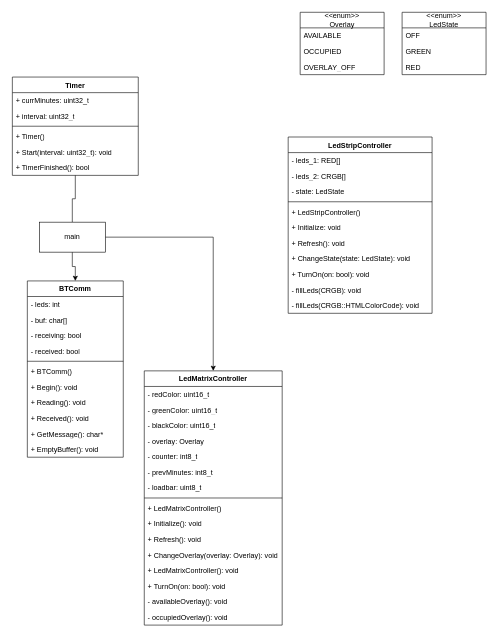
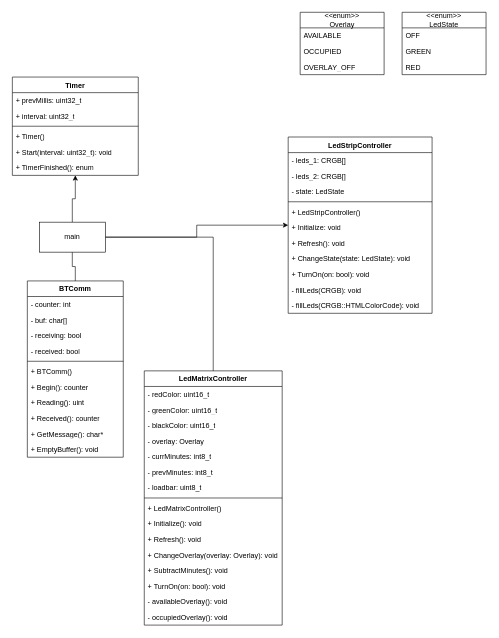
  <mxCell id="0" />
  <mxCell id="1" parent="0" />
  <mxCell id="2" value="BTComm" style="swimlane;fontStyle=1;align=center;verticalAlign=top;childLayout=stackLayout;horizontal=1;startSize=26;horizontalStack=0;resizeParent=1;resizeParentMax=0;resizeLast=0;collapsible=1;marginBottom=0;whiteSpace=wrap;html=1;" vertex="1" parent="1"><mxGeometry x="45" y="468" width="160" height="294" as="geometry" /></mxCell>
- <mxCell id="3" value="- leds: int" style="text;strokeColor=none;fillColor=none;align=left;verticalAlign=top;spacingLeft=4;spacingRight=4;overflow=hidden;rotatable=0;points=[[0,0.5],[1,0.5]];portConstraint=eastwest;whiteSpace=wrap;html=1;" vertex="1" parent="2"><mxGeometry y="26" width="160" height="26" as="geometry" /></mxCell>
+ <mxCell id="3" value="- counter: int" style="text;strokeColor=none;fillColor=none;align=left;verticalAlign=top;spacingLeft=4;spacingRight=4;overflow=hidden;rotatable=0;points=[[0,0.5],[1,0.5]];portConstraint=eastwest;whiteSpace=wrap;html=1;" vertex="1" parent="2"><mxGeometry y="26" width="160" height="26" as="geometry" /></mxCell>
  <mxCell id="4" value="- buf: char[]" style="text;strokeColor=none;fillColor=none;align=left;verticalAlign=top;spacingLeft=4;spacingRight=4;overflow=hidden;rotatable=0;points=[[0,0.5],[1,0.5]];portConstraint=eastwest;whiteSpace=wrap;html=1;" vertex="1" parent="2"><mxGeometry y="52" width="160" height="26" as="geometry" /></mxCell>
  <mxCell id="5" value="- receiving: bool" style="text;strokeColor=none;fillColor=none;align=left;verticalAlign=top;spacingLeft=4;spacingRight=4;overflow=hidden;rotatable=0;points=[[0,0.5],[1,0.5]];portConstraint=eastwest;whiteSpace=wrap;html=1;" vertex="1" parent="2"><mxGeometry y="78" width="160" height="26" as="geometry" /></mxCell>
  <mxCell id="6" value="- received: bool" style="text;strokeColor=none;fillColor=none;align=left;verticalAlign=top;spacingLeft=4;spacingRight=4;overflow=hidden;rotatable=0;points=[[0,0.5],[1,0.5]];portConstraint=eastwest;whiteSpace=wrap;html=1;" vertex="1" parent="2"><mxGeometry y="104" width="160" height="26" as="geometry" /></mxCell>
  <mxCell id="7" value="" style="line;strokeWidth=1;fillColor=none;align=left;verticalAlign=middle;spacingTop=-1;spacingLeft=3;spacingRight=3;rotatable=0;labelPosition=right;points=[];portConstraint=eastwest;strokeColor=inherit;" vertex="1" parent="2"><mxGeometry y="130" width="160" height="8" as="geometry" /></mxCell>
  <mxCell id="8" value="+ BTComm()" style="text;strokeColor=none;fillColor=none;align=left;verticalAlign=top;spacingLeft=4;spacingRight=4;overflow=hidden;rotatable=0;points=[[0,0.5],[1,0.5]];portConstraint=eastwest;whiteSpace=wrap;html=1;" vertex="1" parent="2"><mxGeometry y="138" width="160" height="26" as="geometry" /></mxCell>
- <mxCell id="9" value="+ Begin(): void" style="text;strokeColor=none;fillColor=none;align=left;verticalAlign=top;spacingLeft=4;spacingRight=4;overflow=hidden;rotatable=0;points=[[0,0.5],[1,0.5]];portConstraint=eastwest;whiteSpace=wrap;html=1;" vertex="1" parent="2"><mxGeometry y="164" width="160" height="26" as="geometry" /></mxCell>
- <mxCell id="10" value="+ Reading(): void" style="text;strokeColor=none;fillColor=none;align=left;verticalAlign=top;spacingLeft=4;spacingRight=4;overflow=hidden;rotatable=0;points=[[0,0.5],[1,0.5]];portConstraint=eastwest;whiteSpace=wrap;html=1;" vertex="1" parent="2"><mxGeometry y="190" width="160" height="26" as="geometry" /></mxCell>
- <mxCell id="11" value="+ Received(): void" style="text;strokeColor=none;fillColor=none;align=left;verticalAlign=top;spacingLeft=4;spacingRight=4;overflow=hidden;rotatable=0;points=[[0,0.5],[1,0.5]];portConstraint=eastwest;whiteSpace=wrap;html=1;" vertex="1" parent="2"><mxGeometry y="216" width="160" height="26" as="geometry" /></mxCell>
+ <mxCell id="9" value="+ Begin(): counter" style="text;strokeColor=none;fillColor=none;align=left;verticalAlign=top;spacingLeft=4;spacingRight=4;overflow=hidden;rotatable=0;points=[[0,0.5],[1,0.5]];portConstraint=eastwest;whiteSpace=wrap;html=1;" vertex="1" parent="2"><mxGeometry y="164" width="160" height="26" as="geometry" /></mxCell>
+ <mxCell id="10" value="+ Reading(): uint" style="text;strokeColor=none;fillColor=none;align=left;verticalAlign=top;spacingLeft=4;spacingRight=4;overflow=hidden;rotatable=0;points=[[0,0.5],[1,0.5]];portConstraint=eastwest;whiteSpace=wrap;html=1;" vertex="1" parent="2"><mxGeometry y="190" width="160" height="26" as="geometry" /></mxCell>
+ <mxCell id="11" value="+ Received(): counter" style="text;strokeColor=none;fillColor=none;align=left;verticalAlign=top;spacingLeft=4;spacingRight=4;overflow=hidden;rotatable=0;points=[[0,0.5],[1,0.5]];portConstraint=eastwest;whiteSpace=wrap;html=1;" vertex="1" parent="2"><mxGeometry y="216" width="160" height="26" as="geometry" /></mxCell>
  <mxCell id="12" value="+ GetMessage(): char*" style="text;strokeColor=none;fillColor=none;align=left;verticalAlign=top;spacingLeft=4;spacingRight=4;overflow=hidden;rotatable=0;points=[[0,0.5],[1,0.5]];portConstraint=eastwest;whiteSpace=wrap;html=1;" vertex="1" parent="2"><mxGeometry y="242" width="160" height="26" as="geometry" /></mxCell>
  <mxCell id="13" value="+ EmptyBuffer(): void" style="text;strokeColor=none;fillColor=none;align=left;verticalAlign=top;spacingLeft=4;spacingRight=4;overflow=hidden;rotatable=0;points=[[0,0.5],[1,0.5]];portConstraint=eastwest;whiteSpace=wrap;html=1;" vertex="1" parent="2"><mxGeometry y="268" width="160" height="26" as="geometry" /></mxCell>
  <mxCell id="14" value="LedMatrixController" style="swimlane;fontStyle=1;align=center;verticalAlign=top;childLayout=stackLayout;horizontal=1;startSize=26;horizontalStack=0;resizeParent=1;resizeParentMax=0;resizeLast=0;collapsible=1;marginBottom=0;whiteSpace=wrap;html=1;" vertex="1" parent="1"><mxGeometry x="240" y="618" width="230" height="424" as="geometry" /></mxCell>
  <mxCell id="15" value="- redColor: uint16_t" style="text;strokeColor=none;fillColor=none;align=left;verticalAlign=top;spacingLeft=4;spacingRight=4;overflow=hidden;rotatable=0;points=[[0,0.5],[1,0.5]];portConstraint=eastwest;whiteSpace=wrap;html=1;" vertex="1" parent="14"><mxGeometry y="26" width="230" height="26" as="geometry" /></mxCell>
  <mxCell id="16" value="- greenColor: uint16_t" style="text;strokeColor=none;fillColor=none;align=left;verticalAlign=top;spacingLeft=4;spacingRight=4;overflow=hidden;rotatable=0;points=[[0,0.5],[1,0.5]];portConstraint=eastwest;whiteSpace=wrap;html=1;" vertex="1" parent="14"><mxGeometry y="52" width="230" height="26" as="geometry" /></mxCell>
  <mxCell id="17" value="- blackColor: uint16_t" style="text;strokeColor=none;fillColor=none;align=left;verticalAlign=top;spacingLeft=4;spacingRight=4;overflow=hidden;rotatable=0;points=[[0,0.5],[1,0.5]];portConstraint=eastwest;whiteSpace=wrap;html=1;" vertex="1" parent="14"><mxGeometry y="78" width="230" height="26" as="geometry" /></mxCell>
  <mxCell id="18" value="- overlay: Overlay" style="text;strokeColor=none;fillColor=none;align=left;verticalAlign=top;spacingLeft=4;spacingRight=4;overflow=hidden;rotatable=0;points=[[0,0.5],[1,0.5]];portConstraint=eastwest;whiteSpace=wrap;html=1;" vertex="1" parent="14"><mxGeometry y="104" width="230" height="26" as="geometry" /></mxCell>
- <mxCell id="19" value="- counter: int8_t" style="text;strokeColor=none;fillColor=none;align=left;verticalAlign=top;spacingLeft=4;spacingRight=4;overflow=hidden;rotatable=0;points=[[0,0.5],[1,0.5]];portConstraint=eastwest;whiteSpace=wrap;html=1;" vertex="1" parent="14"><mxGeometry y="130" width="230" height="26" as="geometry" /></mxCell>
+ <mxCell id="19" value="- currMinutes: int8_t" style="text;strokeColor=none;fillColor=none;align=left;verticalAlign=top;spacingLeft=4;spacingRight=4;overflow=hidden;rotatable=0;points=[[0,0.5],[1,0.5]];portConstraint=eastwest;whiteSpace=wrap;html=1;" vertex="1" parent="14"><mxGeometry y="130" width="230" height="26" as="geometry" /></mxCell>
  <mxCell id="20" value="- prevMinutes: int8_t" style="text;strokeColor=none;fillColor=none;align=left;verticalAlign=top;spacingLeft=4;spacingRight=4;overflow=hidden;rotatable=0;points=[[0,0.5],[1,0.5]];portConstraint=eastwest;whiteSpace=wrap;html=1;" vertex="1" parent="14"><mxGeometry y="156" width="230" height="26" as="geometry" /></mxCell>
  <mxCell id="21" value="- loadbar: uint8_t" style="text;strokeColor=none;fillColor=none;align=left;verticalAlign=top;spacingLeft=4;spacingRight=4;overflow=hidden;rotatable=0;points=[[0,0.5],[1,0.5]];portConstraint=eastwest;whiteSpace=wrap;html=1;" vertex="1" parent="14"><mxGeometry y="182" width="230" height="26" as="geometry" /></mxCell>
  <mxCell id="22" value="" style="line;strokeWidth=1;fillColor=none;align=left;verticalAlign=middle;spacingTop=-1;spacingLeft=3;spacingRight=3;rotatable=0;labelPosition=right;points=[];portConstraint=eastwest;strokeColor=inherit;" vertex="1" parent="14"><mxGeometry y="208" width="230" height="8" as="geometry" /></mxCell>
  <mxCell id="23" value="+ LedMatrixController()" style="text;strokeColor=none;fillColor=none;align=left;verticalAlign=top;spacingLeft=4;spacingRight=4;overflow=hidden;rotatable=0;points=[[0,0.5],[1,0.5]];portConstraint=eastwest;whiteSpace=wrap;html=1;" vertex="1" parent="14"><mxGeometry y="216" width="230" height="26" as="geometry" /></mxCell>
  <mxCell id="24" value="+ Initialize(): void" style="text;strokeColor=none;fillColor=none;align=left;verticalAlign=top;spacingLeft=4;spacingRight=4;overflow=hidden;rotatable=0;points=[[0,0.5],[1,0.5]];portConstraint=eastwest;whiteSpace=wrap;html=1;" vertex="1" parent="14"><mxGeometry y="242" width="230" height="26" as="geometry" /></mxCell>
  <mxCell id="25" value="+ Refresh(): void" style="text;strokeColor=none;fillColor=none;align=left;verticalAlign=top;spacingLeft=4;spacingRight=4;overflow=hidden;rotatable=0;points=[[0,0.5],[1,0.5]];portConstraint=eastwest;whiteSpace=wrap;html=1;" vertex="1" parent="14"><mxGeometry y="268" width="230" height="26" as="geometry" /></mxCell>
  <mxCell id="26" value="+ ChangeOverlay(overlay: Overlay): void" style="text;strokeColor=none;fillColor=none;align=left;verticalAlign=top;spacingLeft=4;spacingRight=4;overflow=hidden;rotatable=0;points=[[0,0.5],[1,0.5]];portConstraint=eastwest;whiteSpace=wrap;html=1;" vertex="1" parent="14"><mxGeometry y="294" width="230" height="26" as="geometry" /></mxCell>
- <mxCell id="27" value="+ LedMatrixController(): void" style="text;strokeColor=none;fillColor=none;align=left;verticalAlign=top;spacingLeft=4;spacingRight=4;overflow=hidden;rotatable=0;points=[[0,0.5],[1,0.5]];portConstraint=eastwest;whiteSpace=wrap;html=1;" vertex="1" parent="14"><mxGeometry y="320" width="230" height="26" as="geometry" /></mxCell>
+ <mxCell id="27" value="+ SubtractMinutes(): void" style="text;strokeColor=none;fillColor=none;align=left;verticalAlign=top;spacingLeft=4;spacingRight=4;overflow=hidden;rotatable=0;points=[[0,0.5],[1,0.5]];portConstraint=eastwest;whiteSpace=wrap;html=1;" vertex="1" parent="14"><mxGeometry y="320" width="230" height="26" as="geometry" /></mxCell>
  <mxCell id="28" value="+ TurnOn(on: bool): void" style="text;strokeColor=none;fillColor=none;align=left;verticalAlign=top;spacingLeft=4;spacingRight=4;overflow=hidden;rotatable=0;points=[[0,0.5],[1,0.5]];portConstraint=eastwest;whiteSpace=wrap;html=1;" vertex="1" parent="14"><mxGeometry y="346" width="230" height="26" as="geometry" /></mxCell>
  <mxCell id="29" value="- availableOverlay(): void" style="text;strokeColor=none;fillColor=none;align=left;verticalAlign=top;spacingLeft=4;spacingRight=4;overflow=hidden;rotatable=0;points=[[0,0.5],[1,0.5]];portConstraint=eastwest;whiteSpace=wrap;html=1;" vertex="1" parent="14"><mxGeometry y="372" width="230" height="26" as="geometry" /></mxCell>
  <mxCell id="30" value="- occupiedOverlay(): void" style="text;strokeColor=none;fillColor=none;align=left;verticalAlign=top;spacingLeft=4;spacingRight=4;overflow=hidden;rotatable=0;points=[[0,0.5],[1,0.5]];portConstraint=eastwest;whiteSpace=wrap;html=1;" vertex="1" parent="14"><mxGeometry y="398" width="230" height="26" as="geometry" /></mxCell>
  <mxCell id="31" value="&amp;lt;&amp;lt;enum&amp;gt;&amp;gt;&lt;br&gt;Overlay" style="swimlane;fontStyle=0;childLayout=stackLayout;horizontal=1;startSize=26;fillColor=none;horizontalStack=0;resizeParent=1;resizeParentMax=0;resizeLast=0;collapsible=1;marginBottom=0;whiteSpace=wrap;html=1;" vertex="1" parent="1"><mxGeometry x="500" y="20" width="140" height="104" as="geometry" /></mxCell>
  <mxCell id="32" value="AVAILABLE" style="text;strokeColor=none;fillColor=none;align=left;verticalAlign=top;spacingLeft=4;spacingRight=4;overflow=hidden;rotatable=0;points=[[0,0.5],[1,0.5]];portConstraint=eastwest;whiteSpace=wrap;html=1;" vertex="1" parent="31"><mxGeometry y="26" width="140" height="26" as="geometry" /></mxCell>
  <mxCell id="33" value="OCCUPIED" style="text;strokeColor=none;fillColor=none;align=left;verticalAlign=top;spacingLeft=4;spacingRight=4;overflow=hidden;rotatable=0;points=[[0,0.5],[1,0.5]];portConstraint=eastwest;whiteSpace=wrap;html=1;" vertex="1" parent="31"><mxGeometry y="52" width="140" height="26" as="geometry" /></mxCell>
  <mxCell id="34" value="OVERLAY_OFF" style="text;strokeColor=none;fillColor=none;align=left;verticalAlign=top;spacingLeft=4;spacingRight=4;overflow=hidden;rotatable=0;points=[[0,0.5],[1,0.5]];portConstraint=eastwest;whiteSpace=wrap;html=1;" vertex="1" parent="31"><mxGeometry y="78" width="140" height="26" as="geometry" /></mxCell>
  <mxCell id="35" value="LedStripController" style="swimlane;fontStyle=1;align=center;verticalAlign=top;childLayout=stackLayout;horizontal=1;startSize=26;horizontalStack=0;resizeParent=1;resizeParentMax=0;resizeLast=0;collapsible=1;marginBottom=0;whiteSpace=wrap;html=1;" vertex="1" parent="1"><mxGeometry x="480" y="228" width="240" height="294" as="geometry" /></mxCell>
- <mxCell id="36" value="- leds_1: RED[]" style="text;strokeColor=none;fillColor=none;align=left;verticalAlign=top;spacingLeft=4;spacingRight=4;overflow=hidden;rotatable=0;points=[[0,0.5],[1,0.5]];portConstraint=eastwest;whiteSpace=wrap;html=1;" vertex="1" parent="35"><mxGeometry y="26" width="240" height="26" as="geometry" /></mxCell>
+ <mxCell id="36" value="- leds_1: CRGB[]" style="text;strokeColor=none;fillColor=none;align=left;verticalAlign=top;spacingLeft=4;spacingRight=4;overflow=hidden;rotatable=0;points=[[0,0.5],[1,0.5]];portConstraint=eastwest;whiteSpace=wrap;html=1;" vertex="1" parent="35"><mxGeometry y="26" width="240" height="26" as="geometry" /></mxCell>
  <mxCell id="37" value="- leds_2: CRGB[]" style="text;strokeColor=none;fillColor=none;align=left;verticalAlign=top;spacingLeft=4;spacingRight=4;overflow=hidden;rotatable=0;points=[[0,0.5],[1,0.5]];portConstraint=eastwest;whiteSpace=wrap;html=1;" vertex="1" parent="35"><mxGeometry y="52" width="240" height="26" as="geometry" /></mxCell>
  <mxCell id="38" value="- state: LedState" style="text;strokeColor=none;fillColor=none;align=left;verticalAlign=top;spacingLeft=4;spacingRight=4;overflow=hidden;rotatable=0;points=[[0,0.5],[1,0.5]];portConstraint=eastwest;whiteSpace=wrap;html=1;" vertex="1" parent="35"><mxGeometry y="78" width="240" height="26" as="geometry" /></mxCell>
  <mxCell id="39" value="" style="line;strokeWidth=1;fillColor=none;align=left;verticalAlign=middle;spacingTop=-1;spacingLeft=3;spacingRight=3;rotatable=0;labelPosition=right;points=[];portConstraint=eastwest;strokeColor=inherit;" vertex="1" parent="35"><mxGeometry y="104" width="240" height="8" as="geometry" /></mxCell>
  <mxCell id="40" value="+ LedStripController()" style="text;strokeColor=none;fillColor=none;align=left;verticalAlign=top;spacingLeft=4;spacingRight=4;overflow=hidden;rotatable=0;points=[[0,0.5],[1,0.5]];portConstraint=eastwest;whiteSpace=wrap;html=1;" vertex="1" parent="35"><mxGeometry y="112" width="240" height="26" as="geometry" /></mxCell>
  <mxCell id="41" value="+ Initialize: void" style="text;strokeColor=none;fillColor=none;align=left;verticalAlign=top;spacingLeft=4;spacingRight=4;overflow=hidden;rotatable=0;points=[[0,0.5],[1,0.5]];portConstraint=eastwest;whiteSpace=wrap;html=1;" vertex="1" parent="35"><mxGeometry y="138" width="240" height="26" as="geometry" /></mxCell>
  <mxCell id="42" value="+ Refresh(): void" style="text;strokeColor=none;fillColor=none;align=left;verticalAlign=top;spacingLeft=4;spacingRight=4;overflow=hidden;rotatable=0;points=[[0,0.5],[1,0.5]];portConstraint=eastwest;whiteSpace=wrap;html=1;" vertex="1" parent="35"><mxGeometry y="164" width="240" height="26" as="geometry" /></mxCell>
  <mxCell id="43" value="+ ChangeState(state: LedState): void" style="text;strokeColor=none;fillColor=none;align=left;verticalAlign=top;spacingLeft=4;spacingRight=4;overflow=hidden;rotatable=0;points=[[0,0.5],[1,0.5]];portConstraint=eastwest;whiteSpace=wrap;html=1;" vertex="1" parent="35"><mxGeometry y="190" width="240" height="26" as="geometry" /></mxCell>
  <mxCell id="44" value="+ TurnOn(on: bool): void" style="text;strokeColor=none;fillColor=none;align=left;verticalAlign=top;spacingLeft=4;spacingRight=4;overflow=hidden;rotatable=0;points=[[0,0.5],[1,0.5]];portConstraint=eastwest;whiteSpace=wrap;html=1;" vertex="1" parent="35"><mxGeometry y="216" width="240" height="26" as="geometry" /></mxCell>
  <mxCell id="45" value="- fillLeds(CRGB): void" style="text;strokeColor=none;fillColor=none;align=left;verticalAlign=top;spacingLeft=4;spacingRight=4;overflow=hidden;rotatable=0;points=[[0,0.5],[1,0.5]];portConstraint=eastwest;whiteSpace=wrap;html=1;" vertex="1" parent="35"><mxGeometry y="242" width="240" height="26" as="geometry" /></mxCell>
  <mxCell id="46" value="- fillLeds(CRGB::HTMLColorCode): void" style="text;strokeColor=none;fillColor=none;align=left;verticalAlign=top;spacingLeft=4;spacingRight=4;overflow=hidden;rotatable=0;points=[[0,0.5],[1,0.5]];portConstraint=eastwest;whiteSpace=wrap;html=1;" vertex="1" parent="35"><mxGeometry y="268" width="240" height="26" as="geometry" /></mxCell>
  <mxCell id="47" value="&amp;lt;&amp;lt;enum&amp;gt;&amp;gt;&lt;br&gt;LedState" style="swimlane;fontStyle=0;childLayout=stackLayout;horizontal=1;startSize=26;fillColor=none;horizontalStack=0;resizeParent=1;resizeParentMax=0;resizeLast=0;collapsible=1;marginBottom=0;whiteSpace=wrap;html=1;" vertex="1" parent="1"><mxGeometry x="670" y="20" width="140" height="104" as="geometry" /></mxCell>
  <mxCell id="48" value="OFF" style="text;strokeColor=none;fillColor=none;align=left;verticalAlign=top;spacingLeft=4;spacingRight=4;overflow=hidden;rotatable=0;points=[[0,0.5],[1,0.5]];portConstraint=eastwest;whiteSpace=wrap;html=1;" vertex="1" parent="47"><mxGeometry y="26" width="140" height="26" as="geometry" /></mxCell>
  <mxCell id="49" value="GREEN" style="text;strokeColor=none;fillColor=none;align=left;verticalAlign=top;spacingLeft=4;spacingRight=4;overflow=hidden;rotatable=0;points=[[0,0.5],[1,0.5]];portConstraint=eastwest;whiteSpace=wrap;html=1;" vertex="1" parent="47"><mxGeometry y="52" width="140" height="26" as="geometry" /></mxCell>
  <mxCell id="50" value="RED" style="text;strokeColor=none;fillColor=none;align=left;verticalAlign=top;spacingLeft=4;spacingRight=4;overflow=hidden;rotatable=0;points=[[0,0.5],[1,0.5]];portConstraint=eastwest;whiteSpace=wrap;html=1;" vertex="1" parent="47"><mxGeometry y="78" width="140" height="26" as="geometry" /></mxCell>
  <mxCell id="51" value="Timer" style="swimlane;fontStyle=1;align=center;verticalAlign=top;childLayout=stackLayout;horizontal=1;startSize=26;horizontalStack=0;resizeParent=1;resizeParentMax=0;resizeLast=0;collapsible=1;marginBottom=0;whiteSpace=wrap;html=1;" vertex="1" parent="1"><mxGeometry x="20" y="128" width="210" height="164" as="geometry" /></mxCell>
- <mxCell id="52" value="+ currMinutes: uint32_t" style="text;strokeColor=none;fillColor=none;align=left;verticalAlign=top;spacingLeft=4;spacingRight=4;overflow=hidden;rotatable=0;points=[[0,0.5],[1,0.5]];portConstraint=eastwest;whiteSpace=wrap;html=1;" vertex="1" parent="51"><mxGeometry y="26" width="210" height="26" as="geometry" /></mxCell>
+ <mxCell id="52" value="+ prevMillis: uint32_t" style="text;strokeColor=none;fillColor=none;align=left;verticalAlign=top;spacingLeft=4;spacingRight=4;overflow=hidden;rotatable=0;points=[[0,0.5],[1,0.5]];portConstraint=eastwest;whiteSpace=wrap;html=1;" vertex="1" parent="51"><mxGeometry y="26" width="210" height="26" as="geometry" /></mxCell>
  <mxCell id="53" value="+ interval: uint32_t" style="text;strokeColor=none;fillColor=none;align=left;verticalAlign=top;spacingLeft=4;spacingRight=4;overflow=hidden;rotatable=0;points=[[0,0.5],[1,0.5]];portConstraint=eastwest;whiteSpace=wrap;html=1;" vertex="1" parent="51"><mxGeometry y="52" width="210" height="26" as="geometry" /></mxCell>
  <mxCell id="54" value="" style="line;strokeWidth=1;fillColor=none;align=left;verticalAlign=middle;spacingTop=-1;spacingLeft=3;spacingRight=3;rotatable=0;labelPosition=right;points=[];portConstraint=eastwest;strokeColor=inherit;" vertex="1" parent="51"><mxGeometry y="78" width="210" height="8" as="geometry" /></mxCell>
  <mxCell id="55" value="+ Timer()" style="text;strokeColor=none;fillColor=none;align=left;verticalAlign=top;spacingLeft=4;spacingRight=4;overflow=hidden;rotatable=0;points=[[0,0.5],[1,0.5]];portConstraint=eastwest;whiteSpace=wrap;html=1;" vertex="1" parent="51"><mxGeometry y="86" width="210" height="26" as="geometry" /></mxCell>
  <mxCell id="56" value="+ Start(interval: uint32_t): void" style="text;strokeColor=none;fillColor=none;align=left;verticalAlign=top;spacingLeft=4;spacingRight=4;overflow=hidden;rotatable=0;points=[[0,0.5],[1,0.5]];portConstraint=eastwest;whiteSpace=wrap;html=1;" vertex="1" parent="51"><mxGeometry y="112" width="210" height="26" as="geometry" /></mxCell>
- <mxCell id="57" value="+ TimerFinished(): bool" style="text;strokeColor=none;fillColor=none;align=left;verticalAlign=top;spacingLeft=4;spacingRight=4;overflow=hidden;rotatable=0;points=[[0,0.5],[1,0.5]];portConstraint=eastwest;whiteSpace=wrap;html=1;" vertex="1" parent="51"><mxGeometry y="138" width="210" height="26" as="geometry" /></mxCell>
- <mxCell id="59" style="edgeStyle=orthogonalEdgeStyle;rounded=0;orthogonalLoop=1;jettySize=auto;html=1;exitX=0.5;exitY=0;exitDx=0;exitDy=0;endArrow=none;" edge="1" parent="1" source="62" target="51"><mxGeometry relative="1" as="geometry" /></mxCell>
- <mxCell id="60" style="edgeStyle=orthogonalEdgeStyle;rounded=0;orthogonalLoop=1;jettySize=auto;html=1;exitX=0.5;exitY=1;exitDx=0;exitDy=0;" edge="1" parent="1" source="62" target="2"><mxGeometry relative="1" as="geometry" /></mxCell>
- <mxCell id="61" style="edgeStyle=orthogonalEdgeStyle;rounded=0;orthogonalLoop=1;jettySize=auto;html=1;exitX=1;exitY=0.5;exitDx=0;exitDy=0;" edge="1" parent="1" source="62" target="14"><mxGeometry relative="1" as="geometry" /></mxCell>
+ <mxCell id="57" value="+ TimerFinished(): enum" style="text;strokeColor=none;fillColor=none;align=left;verticalAlign=top;spacingLeft=4;spacingRight=4;overflow=hidden;rotatable=0;points=[[0,0.5],[1,0.5]];portConstraint=eastwest;whiteSpace=wrap;html=1;" vertex="1" parent="51"><mxGeometry y="138" width="210" height="26" as="geometry" /></mxCell>
+ <mxCell id="58" style="edgeStyle=orthogonalEdgeStyle;rounded=0;orthogonalLoop=1;jettySize=auto;html=1;exitX=1;exitY=0.5;exitDx=0;exitDy=0;" edge="1" parent="1" source="62" target="35"><mxGeometry relative="1" as="geometry" /></mxCell>
+ <mxCell id="59" style="edgeStyle=orthogonalEdgeStyle;rounded=0;orthogonalLoop=1;jettySize=auto;html=1;exitX=0.5;exitY=0;exitDx=0;exitDy=0;" edge="1" parent="1" source="62" target="51"><mxGeometry relative="1" as="geometry" /></mxCell>
+ <mxCell id="60" style="edgeStyle=orthogonalEdgeStyle;rounded=0;orthogonalLoop=1;jettySize=auto;html=1;exitX=0.5;exitY=1;exitDx=0;exitDy=0;endArrow=none;" edge="1" parent="1" source="62" target="2"><mxGeometry relative="1" as="geometry" /></mxCell>
+ <mxCell id="61" style="edgeStyle=orthogonalEdgeStyle;rounded=0;orthogonalLoop=1;jettySize=auto;html=1;exitX=1;exitY=0.5;exitDx=0;exitDy=0;endArrow=none;" edge="1" parent="1" source="62" target="14"><mxGeometry relative="1" as="geometry" /></mxCell>
  <mxCell id="62" value="main" style="html=1;whiteSpace=wrap;" vertex="1" parent="1"><mxGeometry x="65" y="370" width="110" height="50" as="geometry" /></mxCell>
